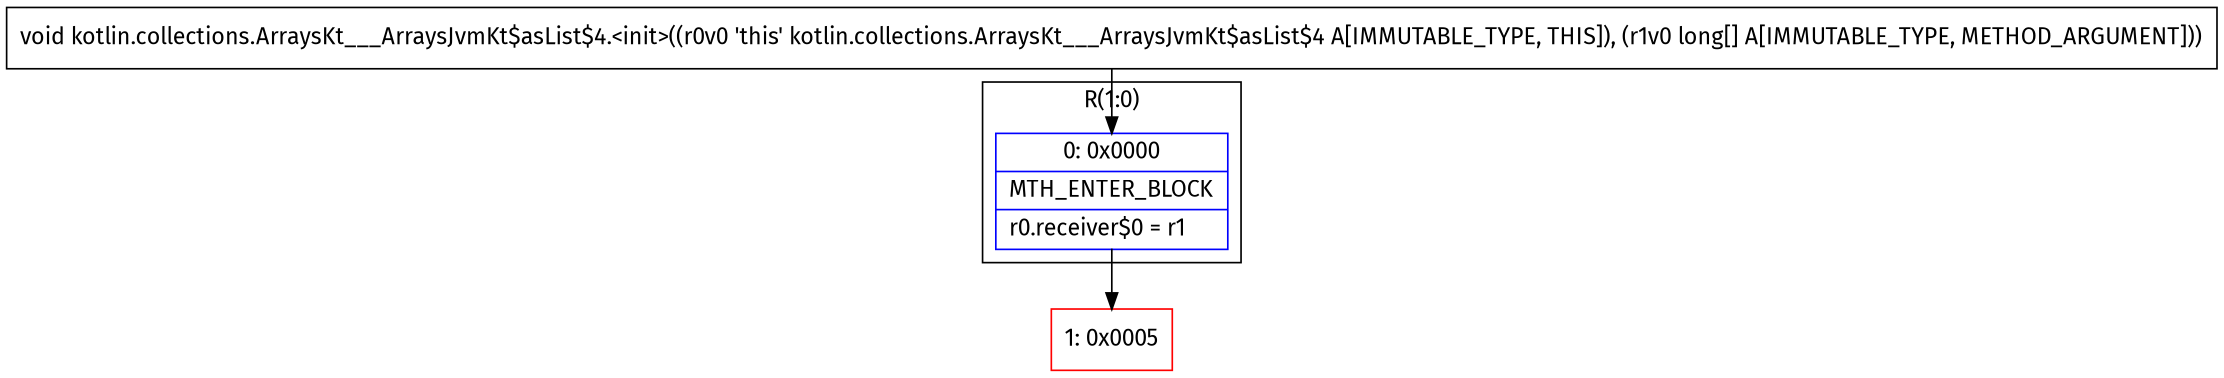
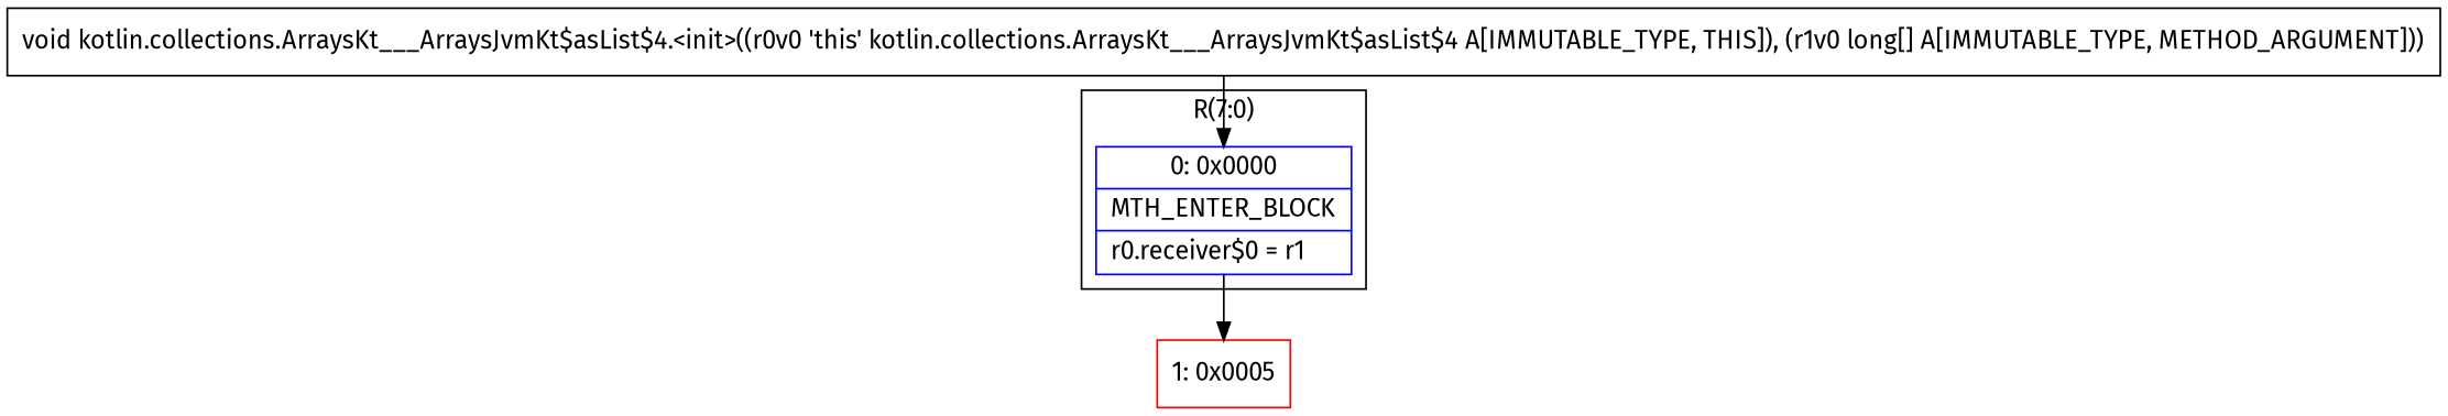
  digraph {
    fontname="Fira Sans"
    node [shape=record fontname="Fira Sans"]
    edge [fontname="Fira Sans"]
    n1 [color=blue label="{0\:\ 0x0000|MTH_ENTER_BLOCK\l|r0.receiver$0 = r1\l}"]
    n2 [color=red label="{1\:\ 0x0005}"]
    n3 [label="{void kotlin.collections.ArraysKt___ArraysJvmKt$asList$4.\<init\>((r0v0 'this' kotlin.collections.ArraysKt___ArraysJvmKt$asList$4 A[IMMUTABLE_TYPE, THIS]), (r1v0 long[] A[IMMUTABLE_TYPE, METHOD_ARGUMENT])) }"]
    subgraph cluster_1 {
-     label="R(1:0)"
+     label="R(7:0)"
      n1
    }
    n1 -> n2
    n3 -> n1
  }
